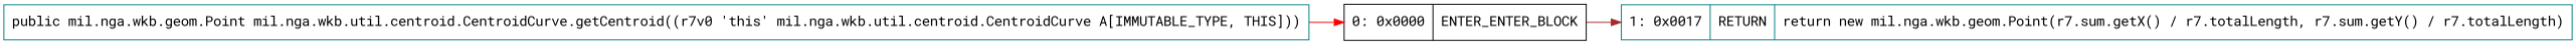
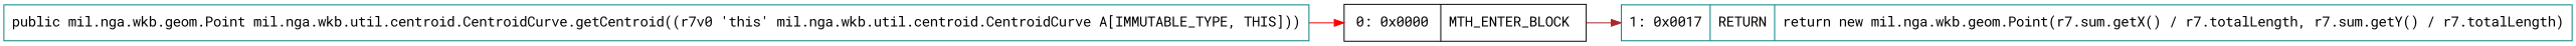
  digraph {
    rankdir=LR
    fontname="Roboto Mono"
    node [shape=record color=teal fontname="Roboto Mono"]
    edge [fontname="Roboto Mono"]
-   n1 [label="{0\:\ 0x0000|ENTER_ENTER_BLOCK\l}" color=black]
+   n1 [label="{0\:\ 0x0000|MTH_ENTER_BLOCK\l}" color=black]
    n2 [label="{1\:\ 0x0017|RETURN\l|return new mil.nga.wkb.geom.Point(r7.sum.getX() \/ r7.totalLength, r7.sum.getY() \/ r7.totalLength)\l}"]
    n3 [label="{public mil.nga.wkb.geom.Point mil.nga.wkb.util.centroid.CentroidCurve.getCentroid((r7v0 'this' mil.nga.wkb.util.centroid.CentroidCurve A[IMMUTABLE_TYPE, THIS])) }"]
    n1 -> n2 [color=brown]
    n3 -> n1 [color=red]
  }
